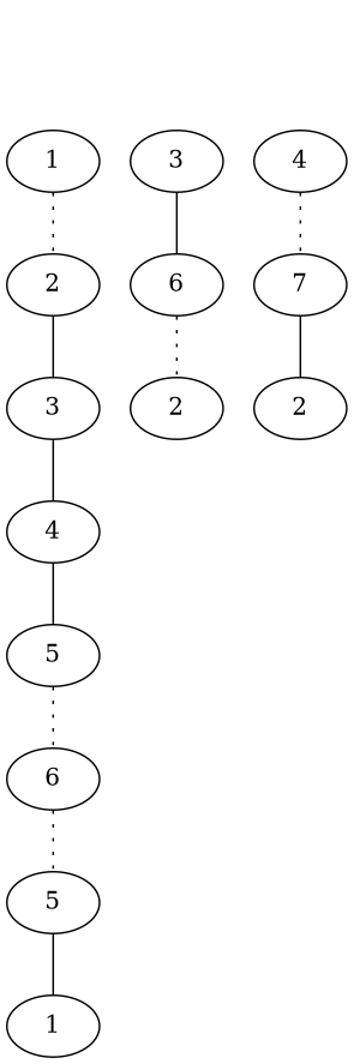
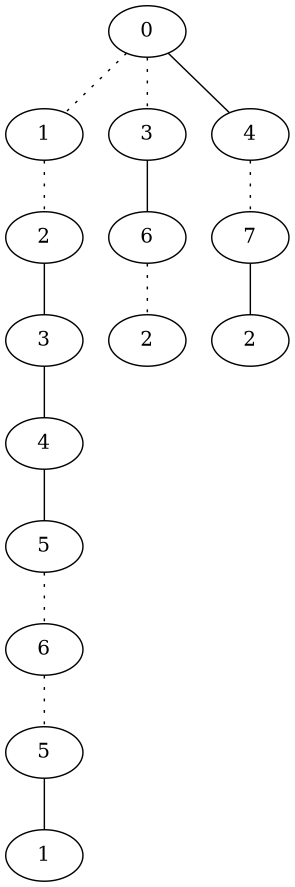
  graph {
+   n1 [label=0]
    n2 [label=1]
    n3 [label=3]
    n4 [label=4]
    n5 [label=2]
    n6 [label=3]
    n7 [label=4]
    n8 [label=5]
    n9 [label=6]
    n10 [label=5]
    n11 [label=1]
    n12 [label=6]
    n13 [label=2]
    n14 [label=7]
    n15 [label=2]
+   n1 -- n2 [style=dotted]
+   n1 -- n3 [style=dotted]
+   n1 -- n4
    n2 -- n5 [style=dotted]
    n3 -- n12
    n4 -- n14 [style=dotted]
    n5 -- n6
    n6 -- n7
    n7 -- n8
    n8 -- n9 [style=dotted]
    n9 -- n10 [style=dotted]
    n10 -- n11
    n12 -- n13 [style=dotted]
    n14 -- n15
  }
